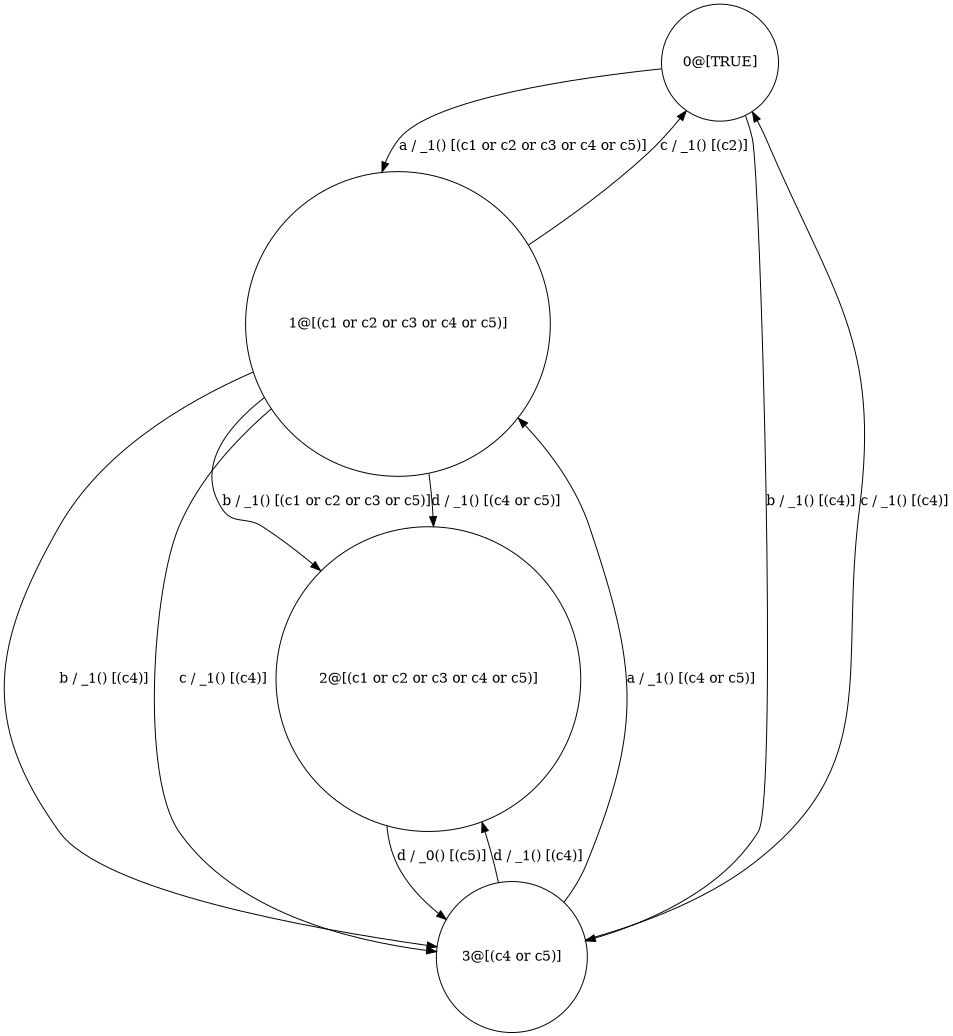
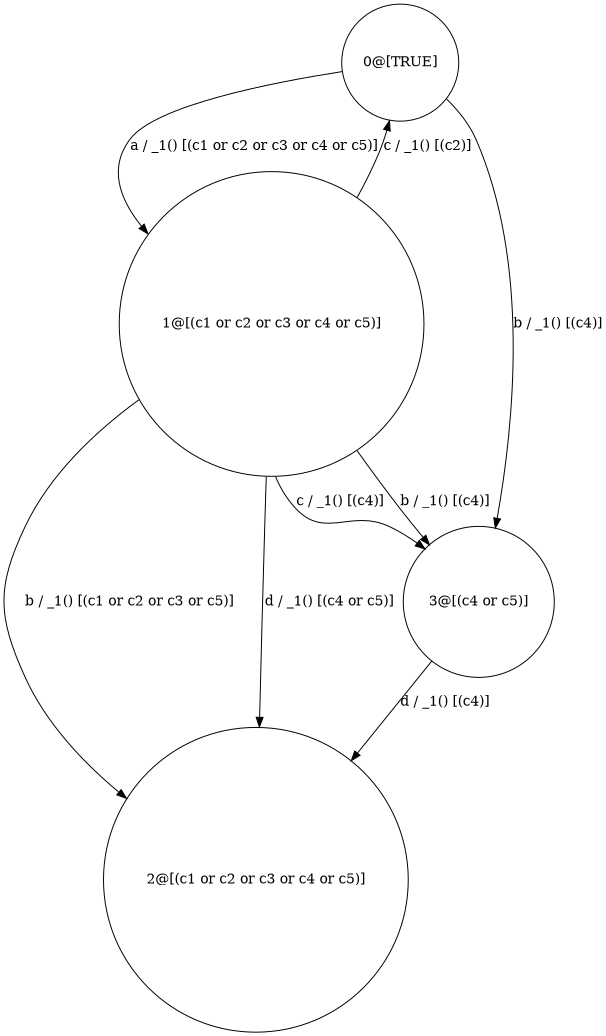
  digraph {
    node [shape=circle]
    edge [lblstyle="above, sloped"]
    n1 [label="0@[TRUE]"]
    n2 [label="1@[(c1 or c2 or c3 or c4 or c5)]"]
    n3 [label="3@[(c4 or c5)]"]
    n4 [label="2@[(c1 or c2 or c3 or c4 or c5)]"]
    n1 -> n2 [label="a / _1() [(c1 or c2 or c3 or c4 or c5)]"]
    n1 -> n3 [label="b / _1() [(c4)]"]
    n2 -> n1 [label="c / _1() [(c2)]"]
    n2 -> n3 [label="b / _1() [(c4)]"]
    n2 -> n3 [label="c / _1() [(c4)]"]
    n2 -> n4 [label="b / _1() [(c1 or c2 or c3 or c5)]"]
    n2 -> n4 [label="d / _1() [(c4 or c5)]"]
-   n3 -> n1 [label="c / _1() [(c4)]"]
-   n3 -> n2 [label="a / _1() [(c4 or c5)]"]
    n3 -> n4 [label="d / _1() [(c4)]"]
-   n4 -> n3 [label="d / _0() [(c5)]"]
  }
